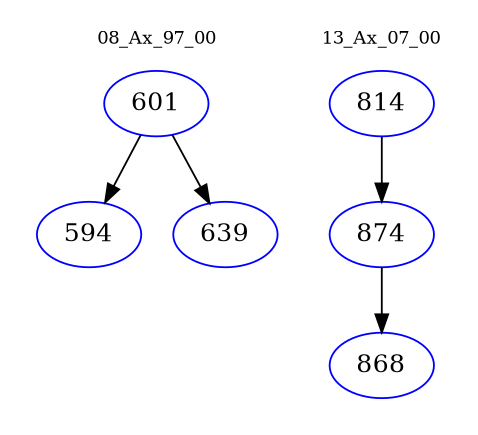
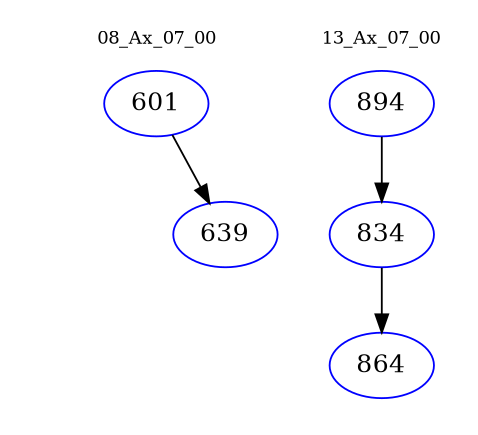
  digraph {
    fontname="DejaVu Serif"
    node [color=blue fontname="DejaVu Serif"]
    edge [color=black fontname="DejaVu Serif"]
    n1 [label=601]
-   n2 [label=594]
    n3 [label=639]
-   n4 [label=874]
-   n5 [label=868]
-   n6 [label=814]
+   n4 [label=834]
+   n5 [label=864]
+   n6 [label=894]
    subgraph cluster_1 {
      color=white
      fontsize=10
-     label="08_Ax_97_00"
+     label="08_Ax_07_00"
      n1
-     n2
      n3
    }
    subgraph cluster_2 {
      color=white
      fontsize=10
      label="13_Ax_07_00"
      n4
      n5
      n6
    }
-   n1 -> n2
    n1 -> n3
    n4 -> n5
    n6 -> n4
  }
